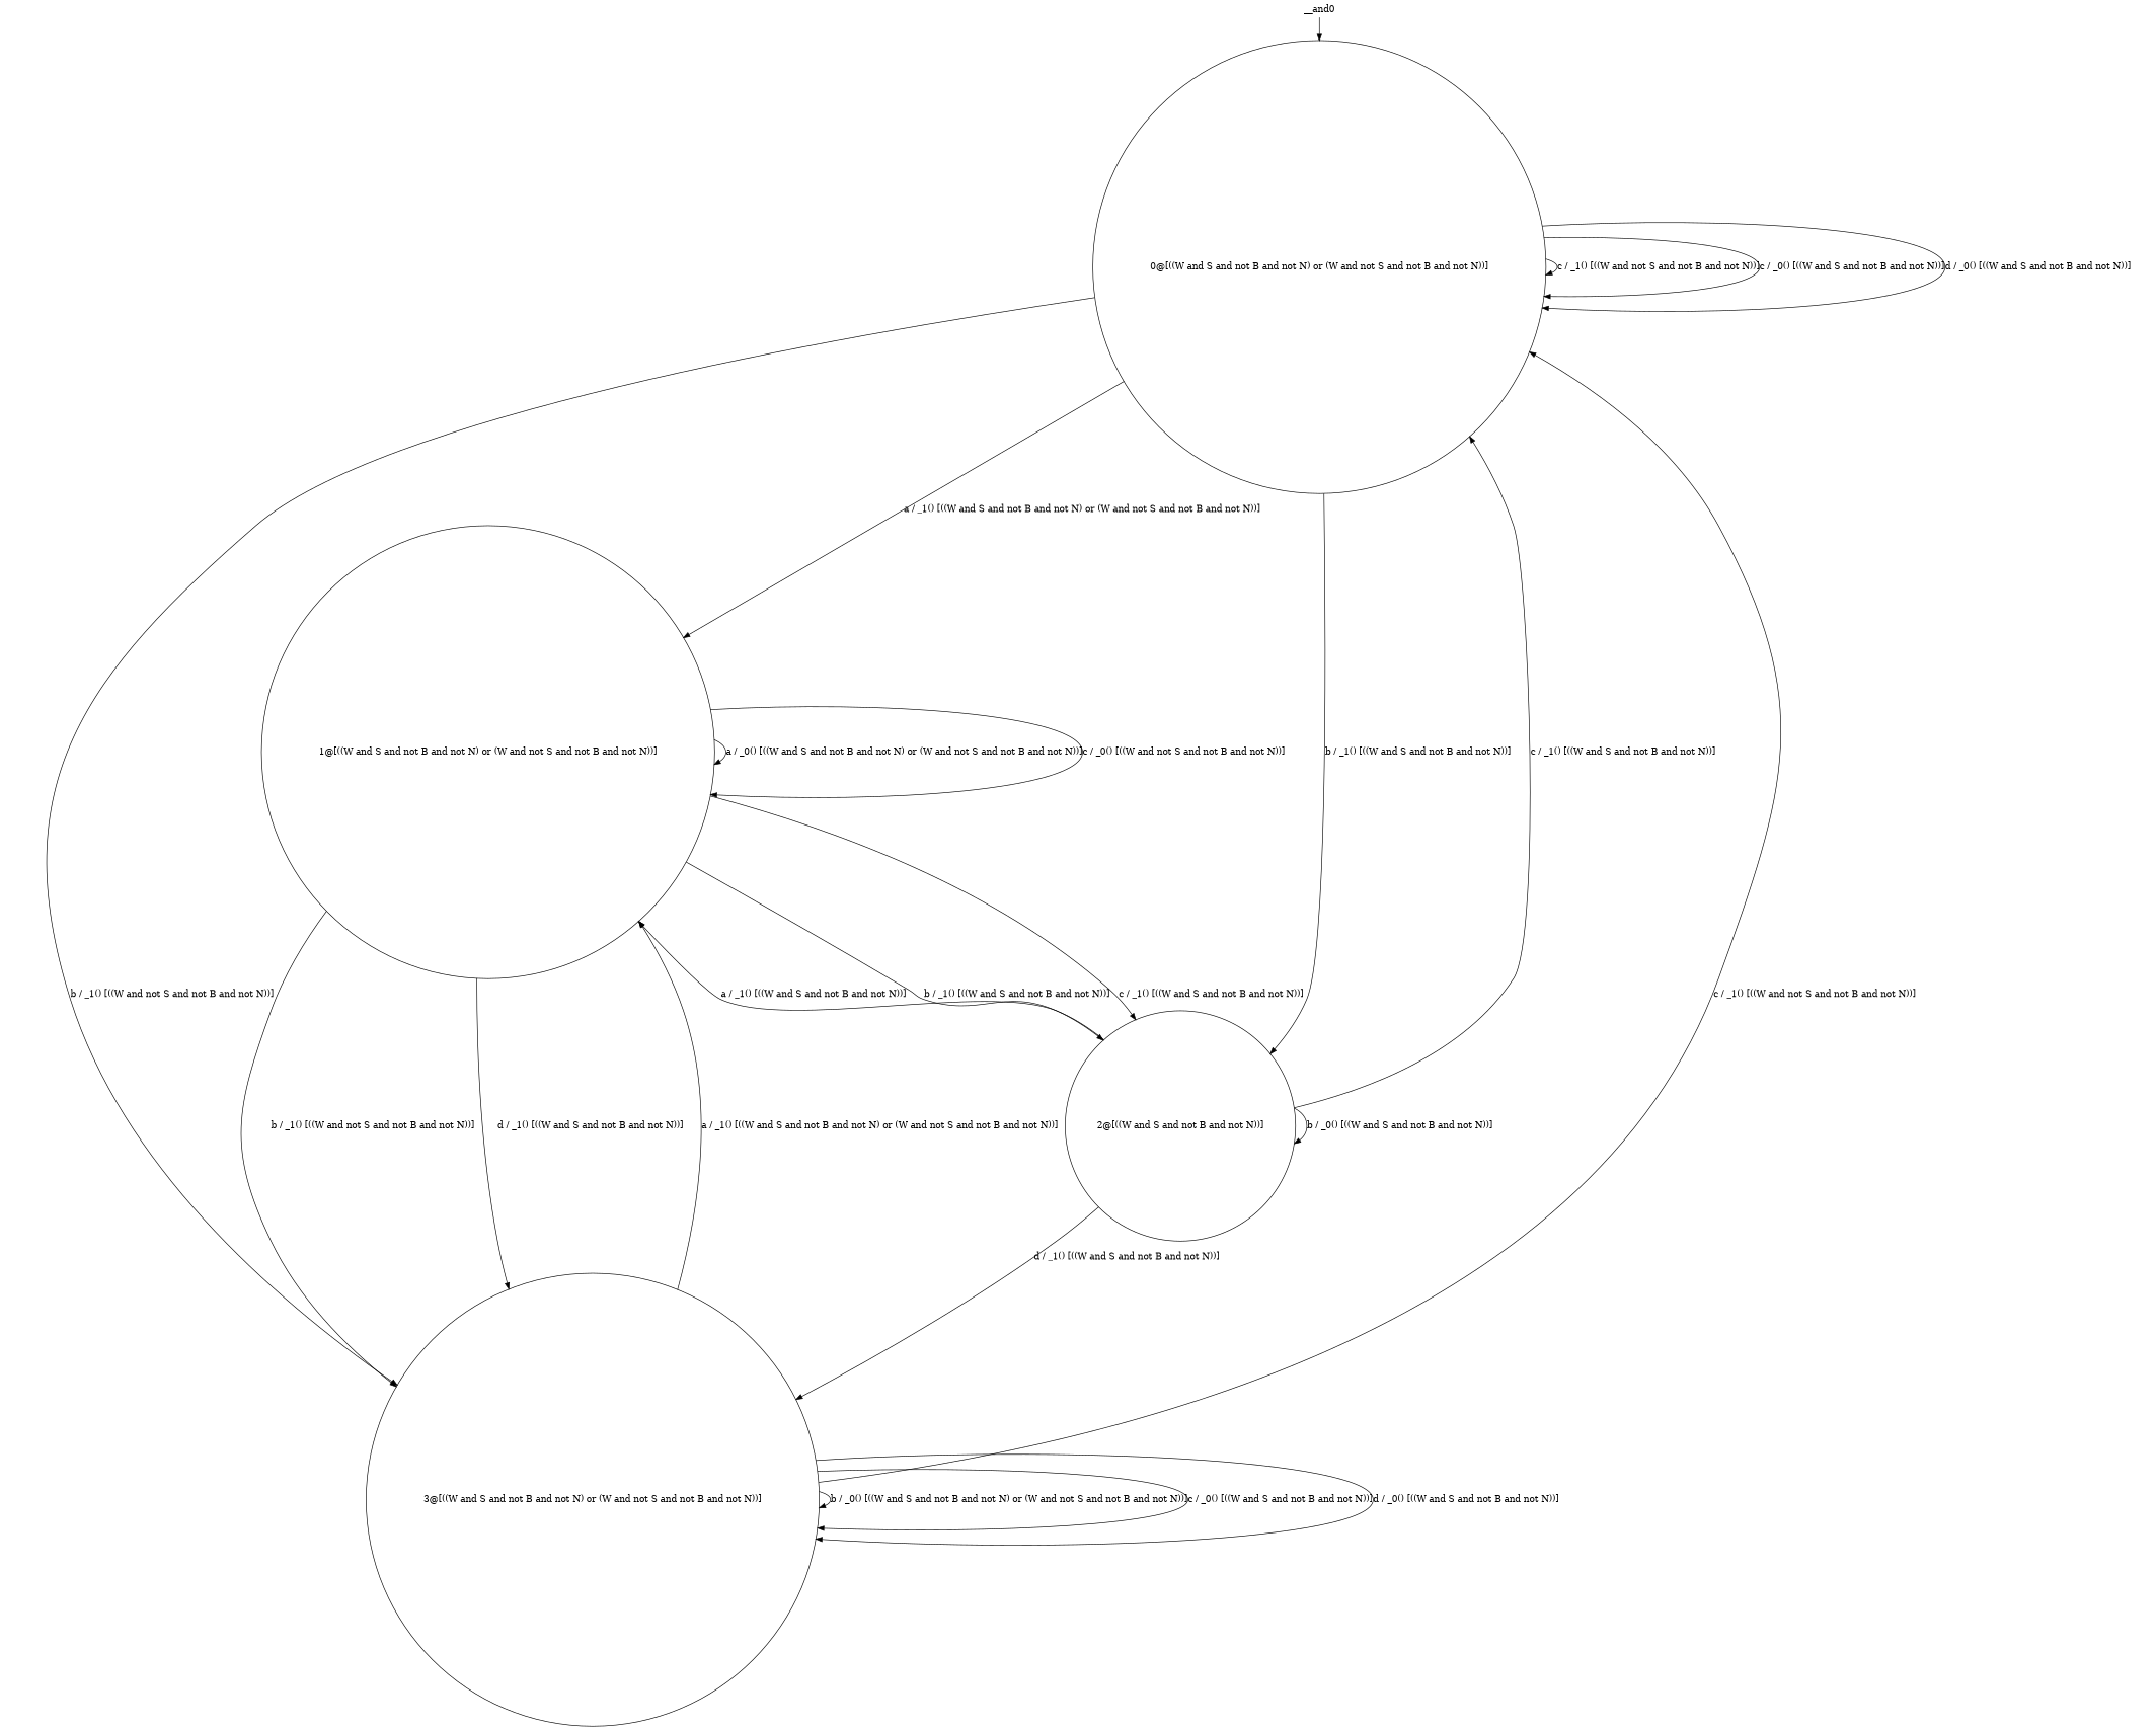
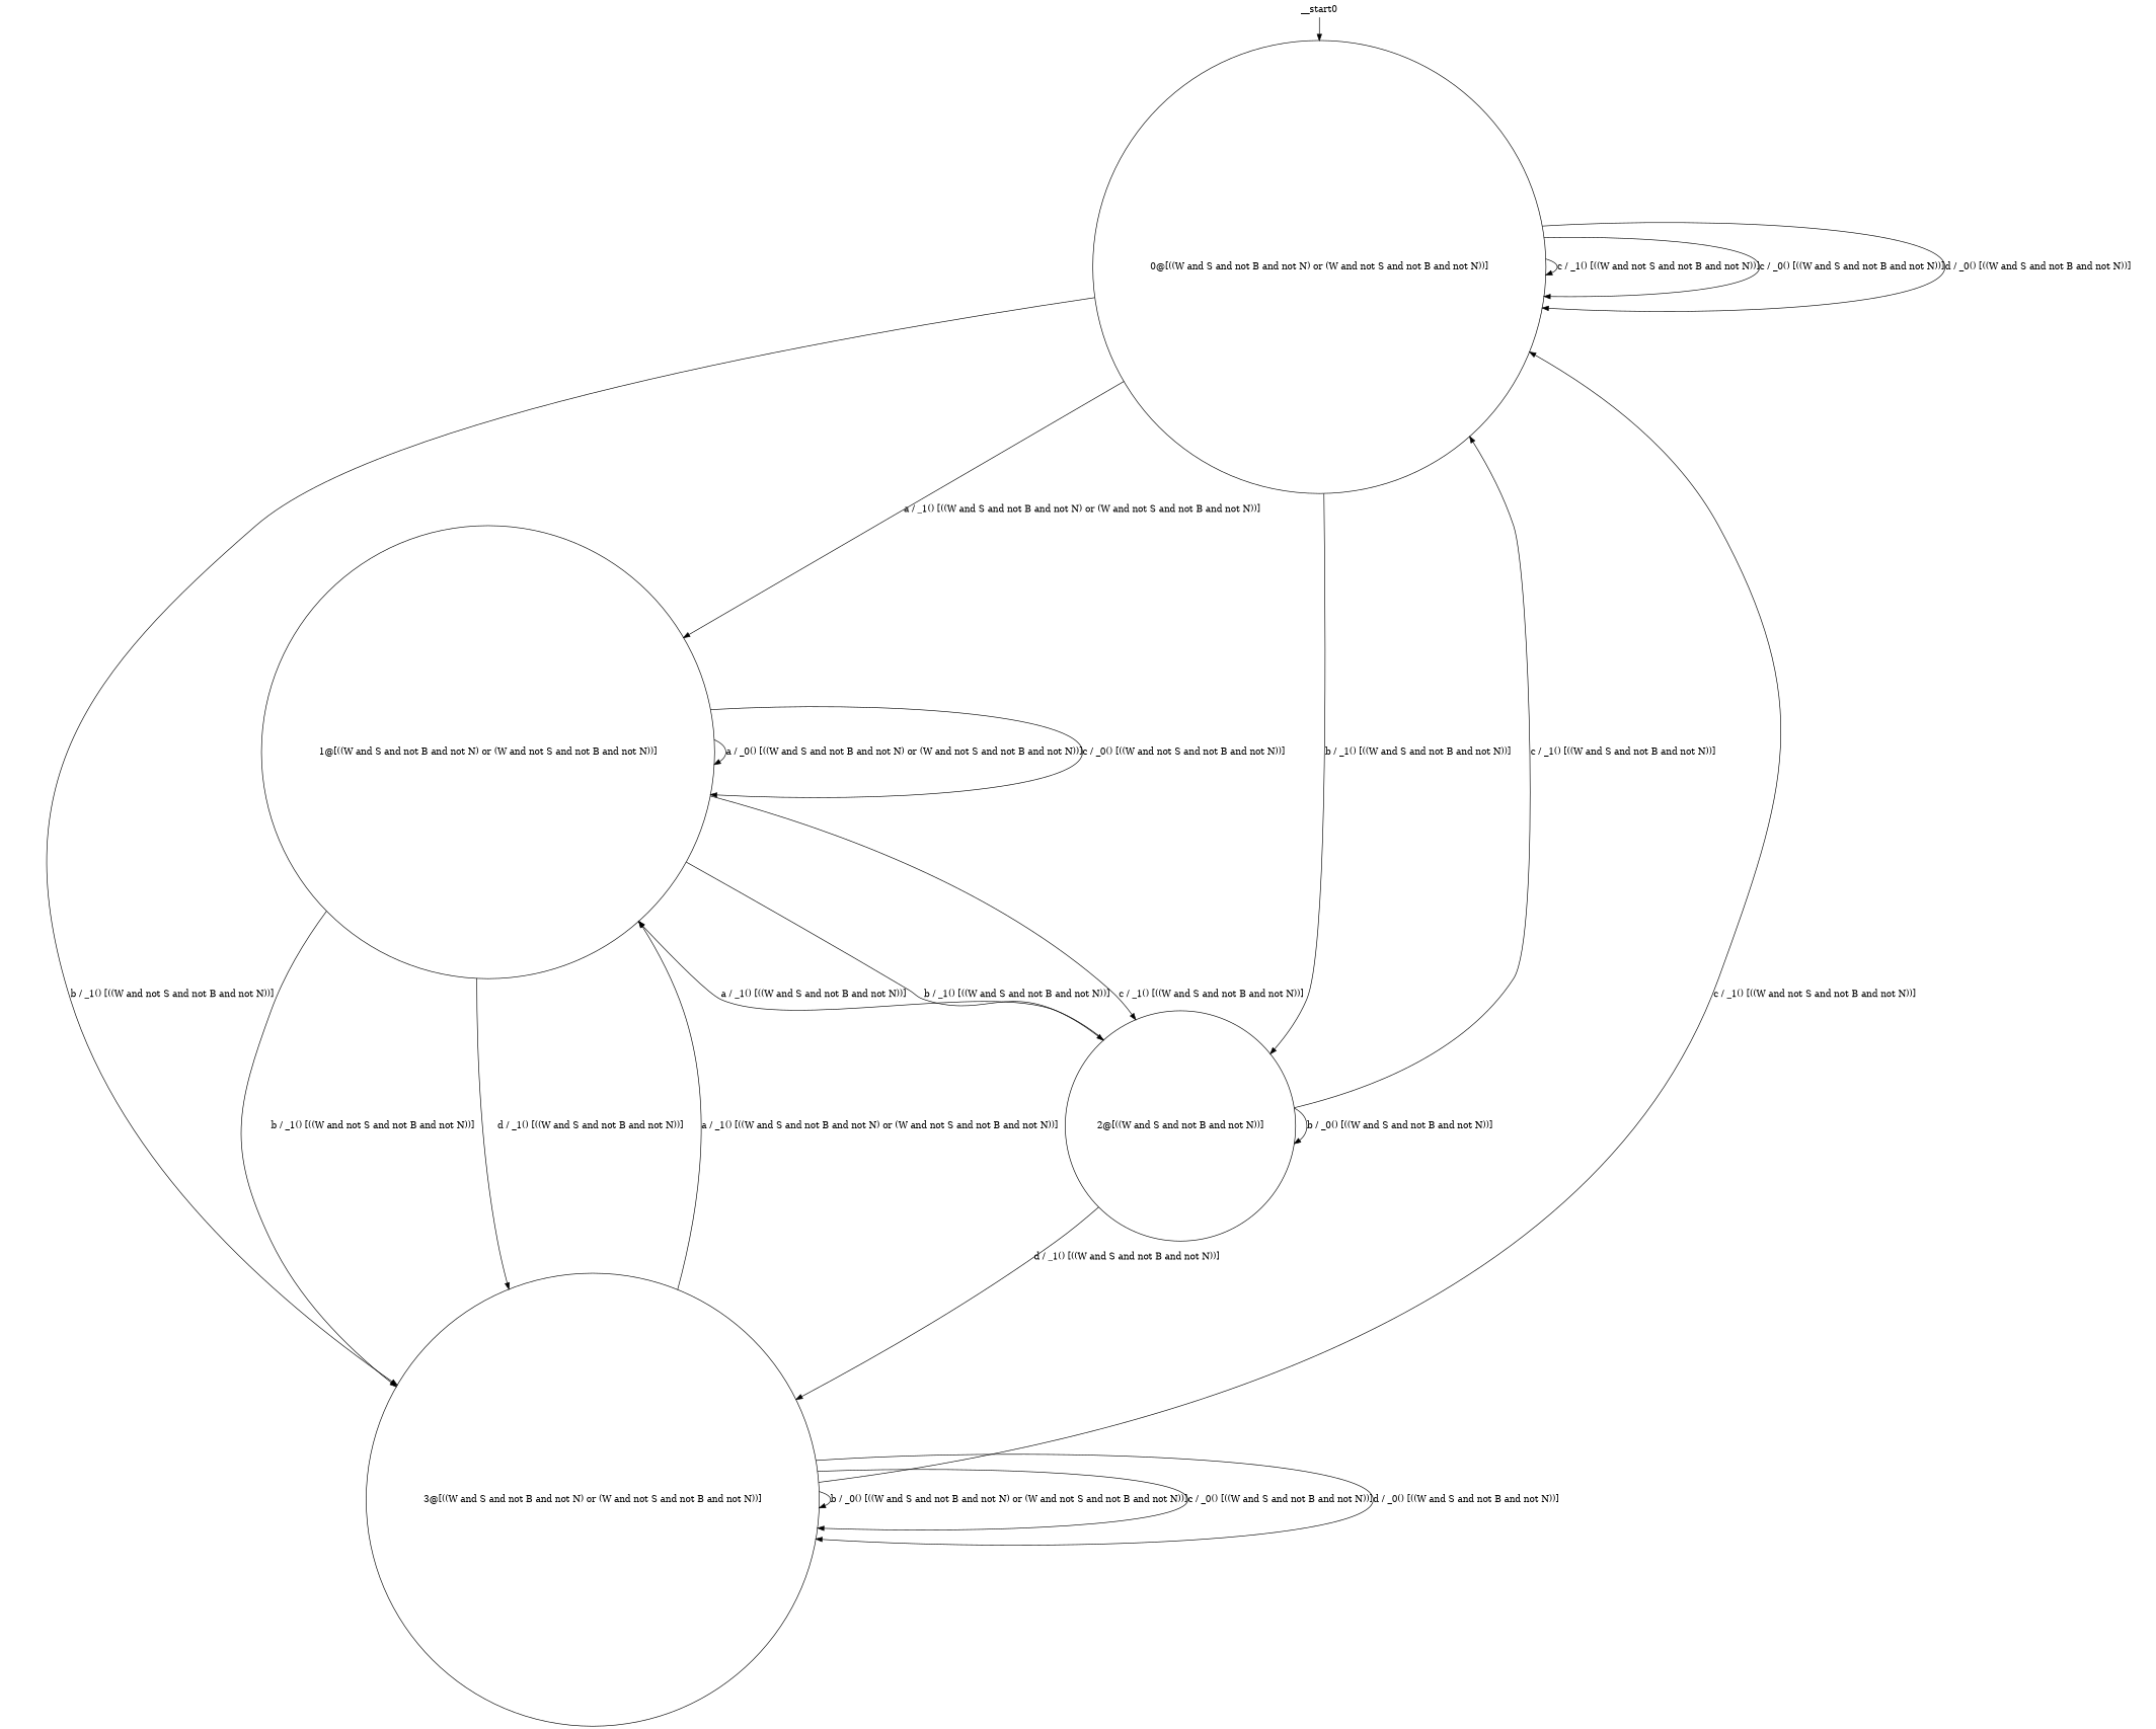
  digraph {
    node [shape=circle]
    edge [lblstyle="above, sloped"]
    n1 [label="0@[((W and S and not B and not N) or (W and not S and not B and not N))]"]
    n2 [label="1@[((W and S and not B and not N) or (W and not S and not B and not N))]"]
    n3 [label="2@[((W and S and not B and not N))]"]
    n4 [label="3@[((W and S and not B and not N) or (W and not S and not B and not N))]"]
-   __start0 [height=0 shape=none width=0 label=__and0]
+   __start0 [height=0 shape=none width=0]
    n1 -> n1 [label="c / _1() [((W and not S and not B and not N))]"]
    n1 -> n1 [label="c / _0() [((W and S and not B and not N))]"]
    n1 -> n1 [label="d / _0() [((W and S and not B and not N))]"]
    n1 -> n2 [label="a / _1() [((W and S and not B and not N) or (W and not S and not B and not N))]"]
    n1 -> n3 [label="b / _1() [((W and S and not B and not N))]"]
    n1 -> n4 [label="b / _1() [((W and not S and not B and not N))]"]
    n2 -> n2 [label="a / _0() [((W and S and not B and not N) or (W and not S and not B and not N))]"]
    n2 -> n2 [label="c / _0() [((W and not S and not B and not N))]"]
    n2 -> n3 [label="b / _1() [((W and S and not B and not N))]"]
    n2 -> n3 [label="c / _1() [((W and S and not B and not N))]"]
    n2 -> n4 [label="b / _1() [((W and not S and not B and not N))]"]
    n2 -> n4 [label="d / _1() [((W and S and not B and not N))]"]
    n3 -> n1 [label="c / _1() [((W and S and not B and not N))]"]
    n3 -> n2 [label="a / _1() [((W and S and not B and not N))]"]
    n3 -> n3 [label="b / _0() [((W and S and not B and not N))]"]
    n3 -> n4 [label="d / _1() [((W and S and not B and not N))]"]
    n4 -> n1 [label="c / _1() [((W and not S and not B and not N))]"]
    n4 -> n2 [label="a / _1() [((W and S and not B and not N) or (W and not S and not B and not N))]"]
    n4 -> n4 [label="b / _0() [((W and S and not B and not N) or (W and not S and not B and not N))]"]
    n4 -> n4 [label="c / _0() [((W and S and not B and not N))]"]
    n4 -> n4 [label="d / _0() [((W and S and not B and not N))]"]
    __start0 -> n1
  }
